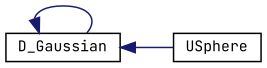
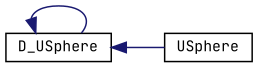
  digraph {
    rankdir=LR
    fontname="JetBrains Mono"
    node [color=black fillcolor=white fontname="JetBrains Mono" fontsize=10 shape=record style=filled]
    edge [color=midnightblue dir=back fontname="JetBrains Mono" fontsize=10 labelfontname=Helvetica labelfontsize=10 style=solid]
-   n1 [height=0.2 label=D_Gaussian width=0.4]
+   n1 [height=0.2 label=D_USphere width=0.4]
    n2 [height=0.2 label=USphere width=0.4]
    n1 -> n1
    n1 -> n2
  }
